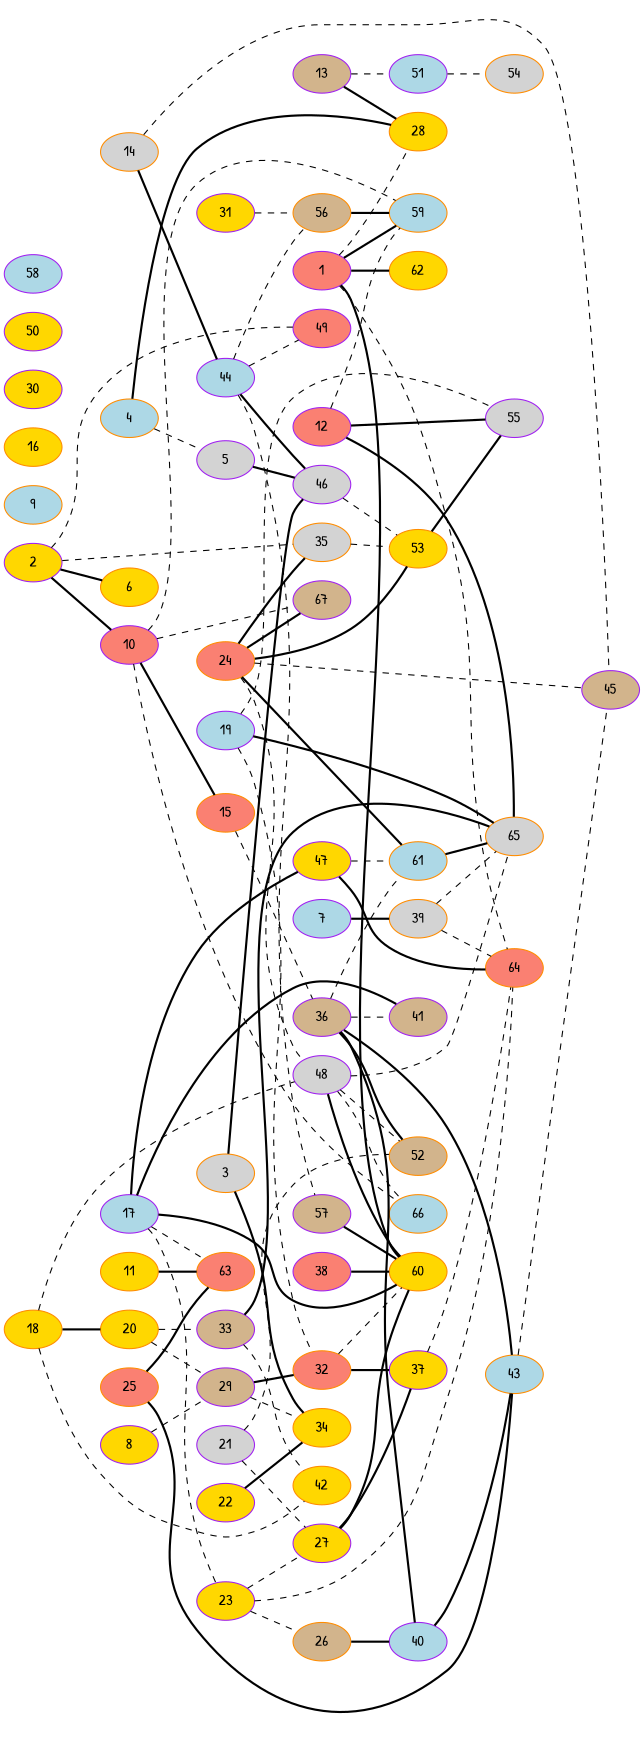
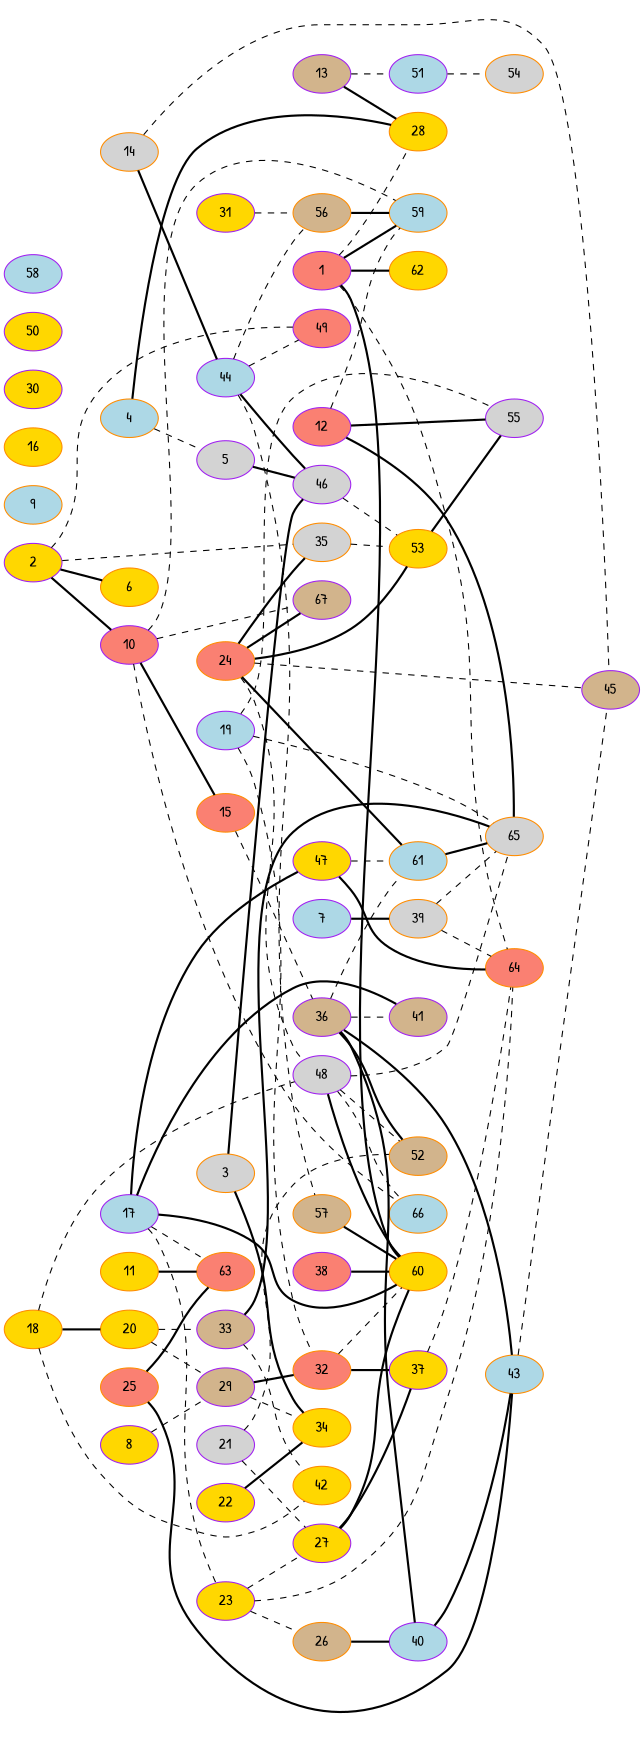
  graph {
    fontname="Patrick Hand"
    rankdir=LR
    node [color=purple fillcolor=gold fontname="Patrick Hand" style=filled]
    edge [fontname="Patrick Hand" style=dashed]
    1 [fillcolor=salmon]
    28 [color=darkorange]
    59 [color=darkorange fillcolor=lightblue]
    60 [color=darkorange]
    62 [color=darkorange]
    64 [color=darkorange fillcolor=salmon]
    6 [color=darkorange]
    2
    10 [fillcolor=salmon]
    35 [color=darkorange fillcolor=lightgrey]
    49 [fillcolor=salmon]
    15 [color=darkorange fillcolor=salmon]
    66 [color=darkorange fillcolor=lightblue]
    67 [fillcolor=tan]
    53 [color=darkorange]
    3 [color=darkorange fillcolor=lightgrey]
    34 [color=darkorange]
    46 [fillcolor=lightgrey]
    4 [color=darkorange fillcolor=lightblue]
    5 [fillcolor=lightgrey]
    7 [fillcolor=lightblue]
    39 [color=darkorange fillcolor=lightgrey]
    65 [color=darkorange fillcolor=lightgrey]
    29 [fillcolor=tan]
    8
    32 [color=darkorange fillcolor=salmon]
    9 [color=darkorange fillcolor=lightblue]
    36 [fillcolor=tan]
    11 [color=darkorange]
    63 [color=darkorange fillcolor=salmon]
    12 [fillcolor=salmon]
    55 [fillcolor=lightgrey]
    13 [fillcolor=tan]
    51 [fillcolor=lightblue]
    54 [color=darkorange fillcolor=lightgrey]
    14 [color=darkorange fillcolor=lightgrey]
    44 [fillcolor=lightblue]
    45 [fillcolor=tan]
    56 [color=darkorange fillcolor=tan]
-   57 [fillcolor=tan]
+   57 [color=darkorange fillcolor=tan]
    41 [fillcolor=tan]
    52 [color=darkorange fillcolor=tan]
    61 [color=darkorange fillcolor=lightblue]
    43 [color=darkorange fillcolor=lightblue]
    40 [fillcolor=lightblue]
    16 [color=darkorange]
    17 [fillcolor=lightblue]
    23
    47
    27
    26 [color=darkorange fillcolor=tan]
    18 [color=darkorange]
    20 [color=darkorange]
    42 [color=darkorange]
    48 [fillcolor=lightgrey]
    33 [fillcolor=tan]
    19 [fillcolor=lightblue]
    37
    21 [fillcolor=lightgrey]
    22
    24 [color=darkorange fillcolor=salmon]
    25 [color=darkorange fillcolor=salmon]
    30
    31
    38 [fillcolor=salmon]
    50
    58 [fillcolor=lightblue]
    1 -- 28
    1 -- 59 [style=bold]
    1 -- 60 [style=bold]
    1 -- 62 [style=bold]
    1 -- 64
    2 -- 6 [style=bold]
    2 -- 10 [style=bold]
    2 -- 35
    2 -- 49
    10 -- 59
    10 -- 15 [style=bold]
    10 -- 66
    10 -- 67
    35 -- 53
    15 -- 36
    53 -- 55 [style=bold]
    3 -- 34 [style=bold]
    3 -- 46 [style=bold]
    46 -- 53
    4 -- 28 [style=bold]
    4 -- 5
    5 -- 46 [style=bold]
    7 -- 39 [style=bold]
    39 -- 64
    39 -- 65
    29 -- 34
    29 -- 32 [style=bold]
    8 -- 29
    32 -- 60
    32 -- 37 [style=bold]
    36 -- 41
    36 -- 52 [style=bold]
    36 -- 61
    36 -- 43 [style=bold]
    36 -- 40 [style=bold]
    11 -- 63 [style=bold]
    12 -- 59
    12 -- 65 [style=bold]
    12 -- 55 [style=bold]
    13 -- 28 [style=bold]
    13 -- 51
    51 -- 54
    14 -- 44 [style=bold]
    14 -- 45
    44 -- 49
    44 -- 46 [style=bold]
    44 -- 56
    44 -- 57
    56 -- 59 [style=bold]
    57 -- 60 [style=bold]
    61 -- 65 [style=bold]
    43 -- 45
    40 -- 43 [style=bold]
    17 -- 60 [style=bold]
    17 -- 63
    17 -- 41 [style=bold]
    17 -- 23
    17 -- 47 [style=bold]
    23 -- 64
    23 -- 27
    23 -- 26
    47 -- 64 [style=bold]
    47 -- 61
    27 -- 60 [style=bold]
    27 -- 37 [style=bold]
    26 -- 40 [style=bold]
    18 -- 20 [style=bold]
    18 -- 42
    18 -- 48
    20 -- 29
    20 -- 33
    48 -- 60 [style=bold]
    48 -- 66
    48 -- 65
    48 -- 52
    33 -- 65 [style=bold]
    33 -- 42
-   19 -- 65 [style=bold]
+   19 -- 65
    19 -- 32
    19 -- 55
    37 -- 64
    21 -- 52
    21 -- 27
    22 -- 34 [style=bold]
    24 -- 35 [style=bold]
    24 -- 67 [style=bold]
    24 -- 53 [style=bold]
    24 -- 45
    24 -- 61 [style=bold]
    24 -- 48
    25 -- 63 [style=bold]
    25 -- 43 [style=bold]
    31 -- 56
    38 -- 60 [style=bold]
  }
